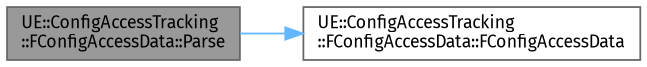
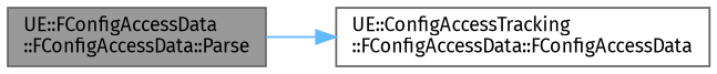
  digraph {
    rankdir=LR
    fontname="Fira Sans"
    node [fontname="Fira Sans" fontsize=10 shape=box style=filled]
-   n1 [color=gray40 fillcolor=grey60 fontcolor=black height=0.2 label="UE::ConfigAccessTracking\l::FConfigAccessData::Parse" width=0.4]
+   n1 [color=gray40 fillcolor=grey60 fontcolor=black height=0.2 label="UE::FConfigAccessData\l::FConfigAccessData::Parse" width=0.4]
    n2 [color=grey40 fillcolor=white height=0.2 label="UE::ConfigAccessTracking\l::FConfigAccessData::FConfigAccessData" width=0.4]
    n1 -> n2 [color=steelblue1 fontname="Fira Sans" fontsize=10 labelfontname=Helvetica labelfontsize=10 style=solid]
  }
